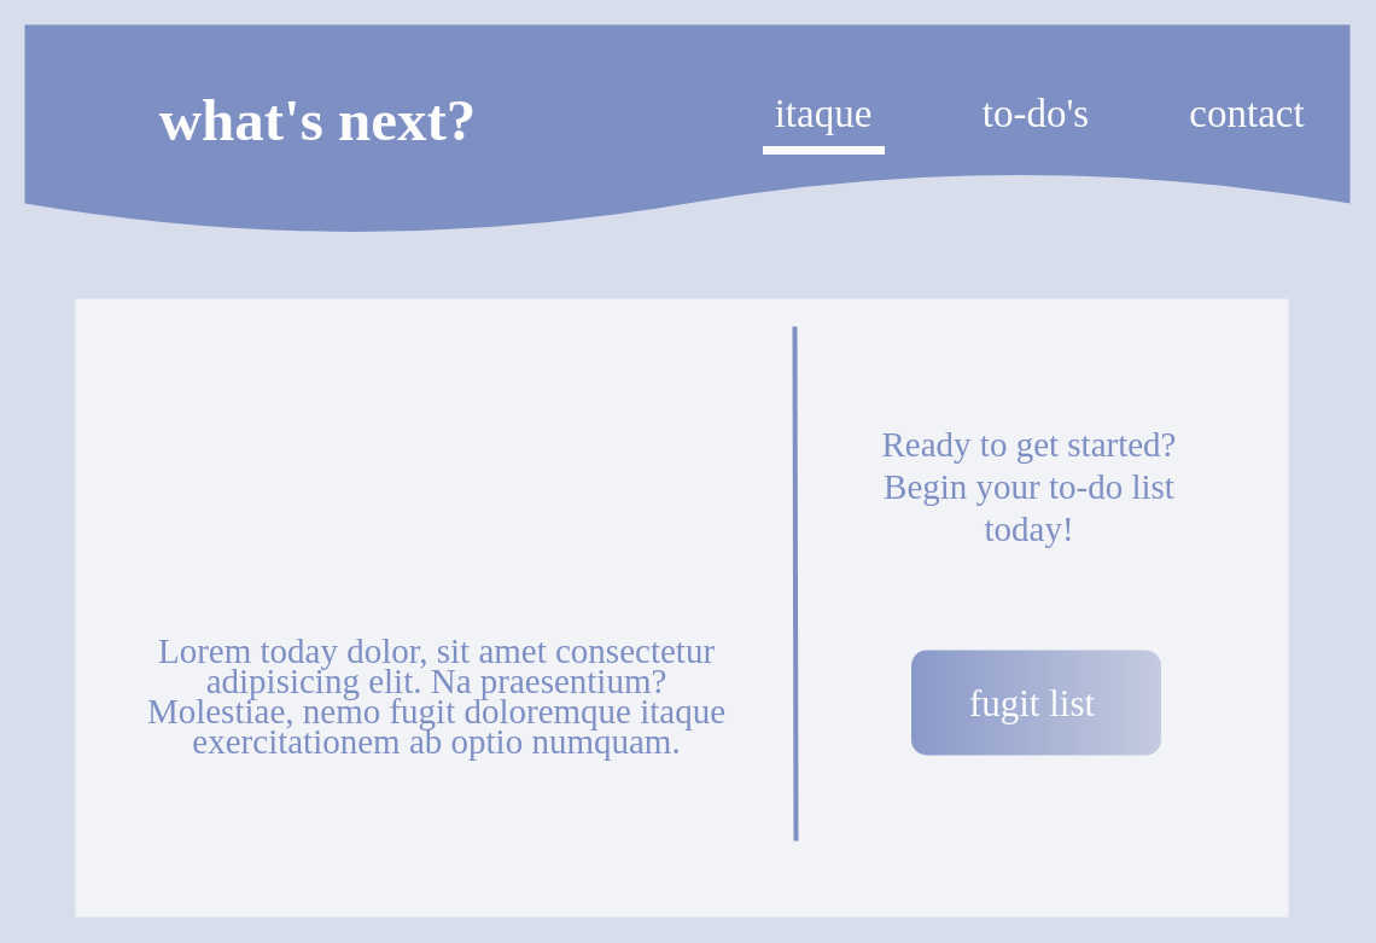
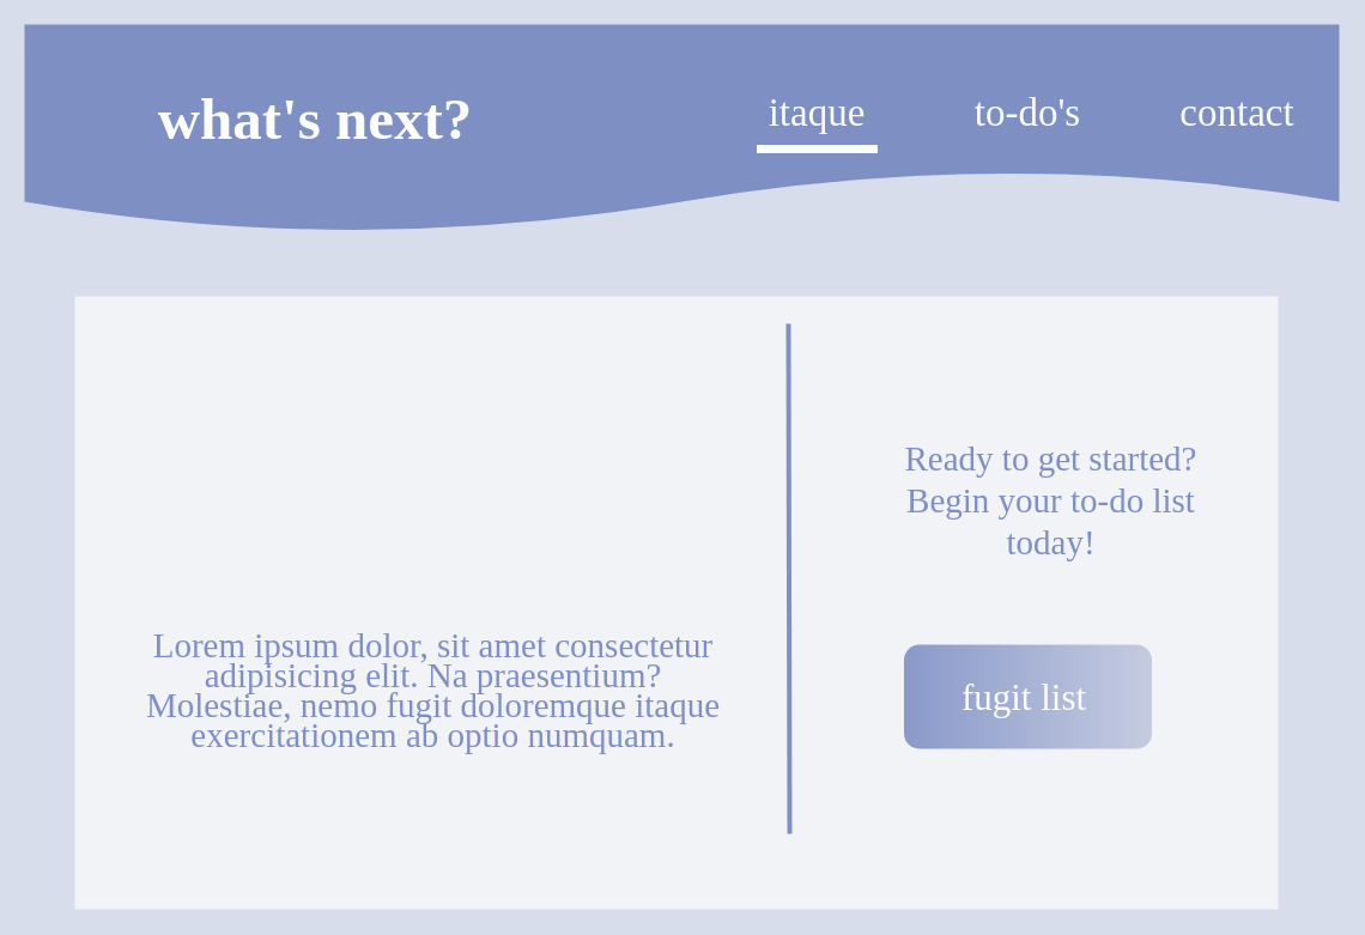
  <mxCell id="0" />
  <mxCell id="1" parent="0" />
  <mxCell id="2" value="" style="shape=document;whiteSpace=wrap;html=1;boundedLbl=1;strokeColor=none;fillColor=#7e8fc4;" vertex="1" parent="1"><mxGeometry y="20" width="1098" height="174" as="geometry" x="20" /></mxCell>
  <mxCell id="3" value="&lt;font face=&quot;Tahoma&quot; color=&quot;#fcfcfc&quot; style=&quot;font-size: 49px;&quot;&gt;what's next?&lt;/font&gt;" style="text;html=1;align=center;verticalAlign=middle;whiteSpace=wrap;rounded=0;fontSize=54;fontFamily=Tahoma;fontStyle=1;fontColor=#f5f4f4;" vertex="1" parent="1"><mxGeometry x="85" y="46" width="356" height="103" as="geometry" /></mxCell>
  <mxCell id="4" value="&lt;font face=&quot;Verdana&quot; style=&quot;font-size: 33px;&quot;&gt;itaque&lt;/font&gt;" style="text;html=1;align=center;verticalAlign=middle;whiteSpace=wrap;rounded=0;fontColor=#FCFCFC;" vertex="1" parent="1"><mxGeometry x="611" y="71" width="142" height="46" as="geometry" /></mxCell>
  <mxCell id="5" value="&lt;font face=&quot;Verdana&quot; style=&quot;font-size: 33px;&quot;&gt;to-do's&lt;/font&gt;" style="text;html=1;align=center;verticalAlign=middle;whiteSpace=wrap;rounded=0;fontColor=#FCFCFC;" vertex="1" parent="1"><mxGeometry x="787" y="71" width="142" height="46" as="geometry" /></mxCell>
  <mxCell id="6" value="&lt;font face=&quot;Verdana&quot; style=&quot;font-size: 33px;&quot;&gt;contact&lt;/font&gt;" style="text;html=1;align=center;verticalAlign=middle;whiteSpace=wrap;rounded=0;fontColor=#FCFCFC;" vertex="1" parent="1"><mxGeometry x="962" y="71" width="142" height="46" as="geometry" /></mxCell>
  <mxCell id="7" value="" style="rounded=0;whiteSpace=wrap;html=1;strokeColor=none;fillColor=#FCFCFC;opacity=70;" vertex="1" parent="1"><mxGeometry x="62" y="247" width="1005" height="512" as="geometry" /></mxCell>
  <mxCell id="8" value="" style="endArrow=none;html=1;rounded=0;fontColor=#faf9f9;fontSize=19;strokeColor=#FCFCFC;strokeWidth=7;" edge="1" parent="1"><mxGeometry width="50" height="50" relative="1" as="geometry"><mxPoint x="631.5" y="124" as="sourcePoint" /><mxPoint x="732.5" y="124" as="targetPoint" /></mxGeometry></mxCell>
  <mxCell id="9" value="" style="endArrow=none;html=1;rounded=0;strokeWidth=4;strokeColor=#7e8fc4;" edge="1" parent="1"><mxGeometry width="50" height="50" relative="1" as="geometry"><mxPoint x="659" y="696" as="sourcePoint" /><mxPoint x="658" y="270" as="targetPoint" /></mxGeometry></mxCell>
  <mxCell id="10" value="" style="rounded=1;whiteSpace=wrap;html=1;glass=0;shadow=0;strokeColor=none;opacity=90;fillColor=#7e8fc4;gradientColor=#c0c7dd;gradientDirection=east;" vertex="1" parent="1"><mxGeometry x="754.5" y="538" width="207" height="87" as="geometry" /></mxCell>
  <mxCell id="11" value="&lt;font color=&quot;#fcfcfc&quot; face=&quot;Verdana&quot; style=&quot;font-size: 31px;&quot;&gt;fugit list&lt;/font&gt;" style="text;html=1;align=center;verticalAlign=middle;whiteSpace=wrap;rounded=0;" vertex="1" parent="1"><mxGeometry x="766" y="546.5" width="178" height="70" as="geometry" /></mxCell>
- <mxCell id="12" value="&lt;div style=&quot;line-height: 19px;&quot;&gt;&lt;div style=&quot;&quot;&gt;&lt;font face=&quot;Verdana&quot; style=&quot;font-size: 29px;&quot;&gt;Lorem today dolor, sit amet consectetur adipisicing elit. Na praesentium? Molestiae, nemo fugit doloremque itaque exercitationem ab optio numquam.&lt;/font&gt;&lt;/div&gt;&lt;/div&gt;" style="text;html=1;align=center;verticalAlign=middle;whiteSpace=wrap;rounded=0;fontColor=#7e8fc4;" vertex="1" parent="1"><mxGeometry x="114.5" y="443" width="493" height="271" as="geometry" /></mxCell>
+ <mxCell id="12" value="&lt;div style=&quot;line-height: 19px;&quot;&gt;&lt;div style=&quot;&quot;&gt;&lt;font face=&quot;Verdana&quot; style=&quot;font-size: 29px;&quot;&gt;Lorem ipsum dolor, sit amet consectetur adipisicing elit. Na praesentium? Molestiae, nemo fugit doloremque itaque exercitationem ab optio numquam.&lt;/font&gt;&lt;/div&gt;&lt;/div&gt;" style="text;html=1;align=center;verticalAlign=middle;whiteSpace=wrap;rounded=0;fontColor=#7e8fc4;" vertex="1" parent="1"><mxGeometry x="114.5" y="443" width="493" height="271" as="geometry" /></mxCell>
  <mxCell id="13" value="" style="shape=image;html=1;verticalAlign=top;verticalLabelPosition=bottom;labelBackgroundColor=#ffffff;imageAspect=0;aspect=fixed;image=https://cdn0.iconfinder.com/data/icons/phosphor-regular-vol-3/256/note-pencil-128.png" vertex="1" parent="1"><mxGeometry x="297" y="320" width="128" height="128" as="geometry" /></mxCell>
- <mxCell id="14" value="&lt;div style=&quot;line-height: 120%; font-size: 29px;&quot;&gt;&lt;div style=&quot;line-height: 120%;&quot;&gt;&lt;font face=&quot;Verdana&quot; style=&quot;font-size: 29px;&quot;&gt;Ready to get started?&lt;/font&gt;&lt;/div&gt;&lt;div style=&quot;line-height: 120%;&quot;&gt;&lt;font face=&quot;Verdana&quot; style=&quot;font-size: 29px;&quot;&gt;Begin your to-do list today!&lt;/font&gt;&lt;/div&gt;&lt;/div&gt;" style="text;html=1;align=center;verticalAlign=middle;whiteSpace=wrap;rounded=0;fontColor=#7e8fc4;" vertex="1" parent="1"><mxGeometry x="720" y="301" width="265" height="204" as="geometry" /></mxCell>
+ <mxCell id="14" value="&lt;div style=&quot;line-height: 120%; font-size: 29px;&quot;&gt;&lt;div style=&quot;line-height: 120%;&quot;&gt;&lt;font face=&quot;Verdana&quot; style=&quot;font-size: 29px;&quot;&gt;Ready to get started?&lt;/font&gt;&lt;/div&gt;&lt;div style=&quot;line-height: 120%;&quot;&gt;&lt;font face=&quot;Verdana&quot; style=&quot;font-size: 29px;&quot;&gt;Begin your to-do list today!&lt;/font&gt;&lt;/div&gt;&lt;/div&gt;" style="text;html=1;align=center;verticalAlign=middle;whiteSpace=wrap;rounded=0;fontColor=#7e8fc4;" vertex="1" parent="1"><mxGeometry x="745" y="316" width="265" height="204" as="geometry" /></mxCell>
